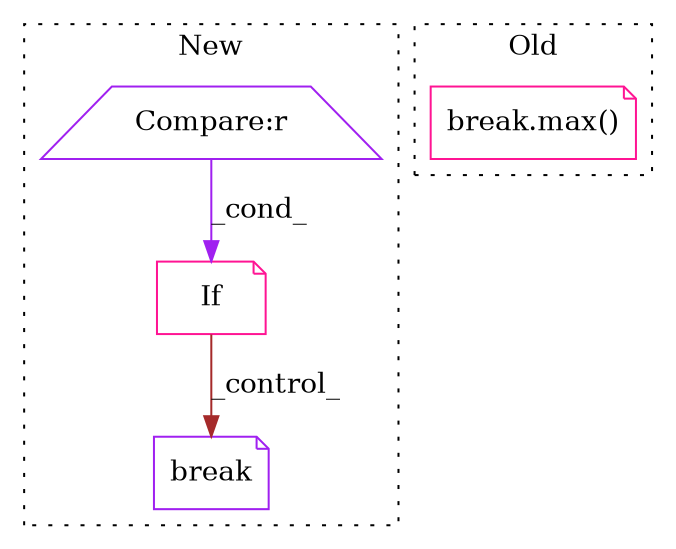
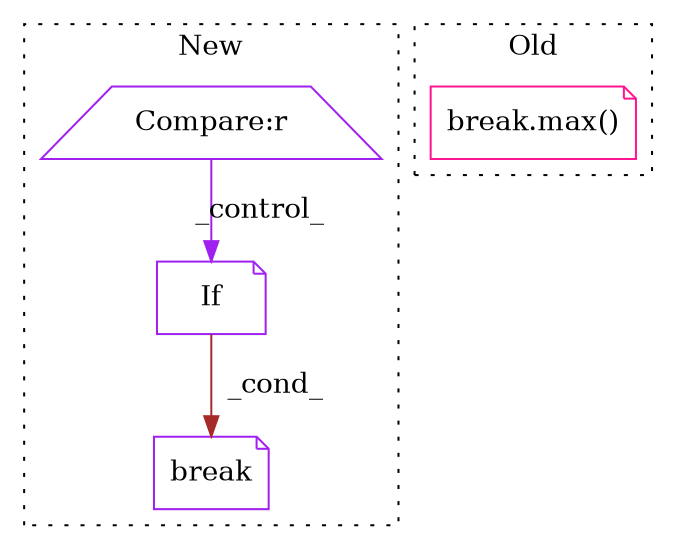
  digraph {
    node [color=purple shape=note]
    n1 [a=94 l=5 label=break s=2816]
-   n2 [a=96 color=deeppink l=3 label=If s=2743]
+   n2 [a=96 l=3 label=If s=2743]
    n3 [a=40 l=48 label="Compare:r" s=2746 shape=trapezium]
    n4 [a=75 color=deeppink l="4,1" label="break.max()" s="2563,2585"]
    subgraph cluster_1 {
      label=New
      style=dotted
      n1
      n2
      n3
    }
    subgraph cluster_2 {
      label=Old
      style=dotted
      n4
    }
-   n2 -> n1 [color=brown label=_control_]
-   n3 -> n2 [color=purple label=_cond_]
+   n2 -> n1 [color=brown label=_cond_]
+   n3 -> n2 [color=purple label=_control_]
  }
